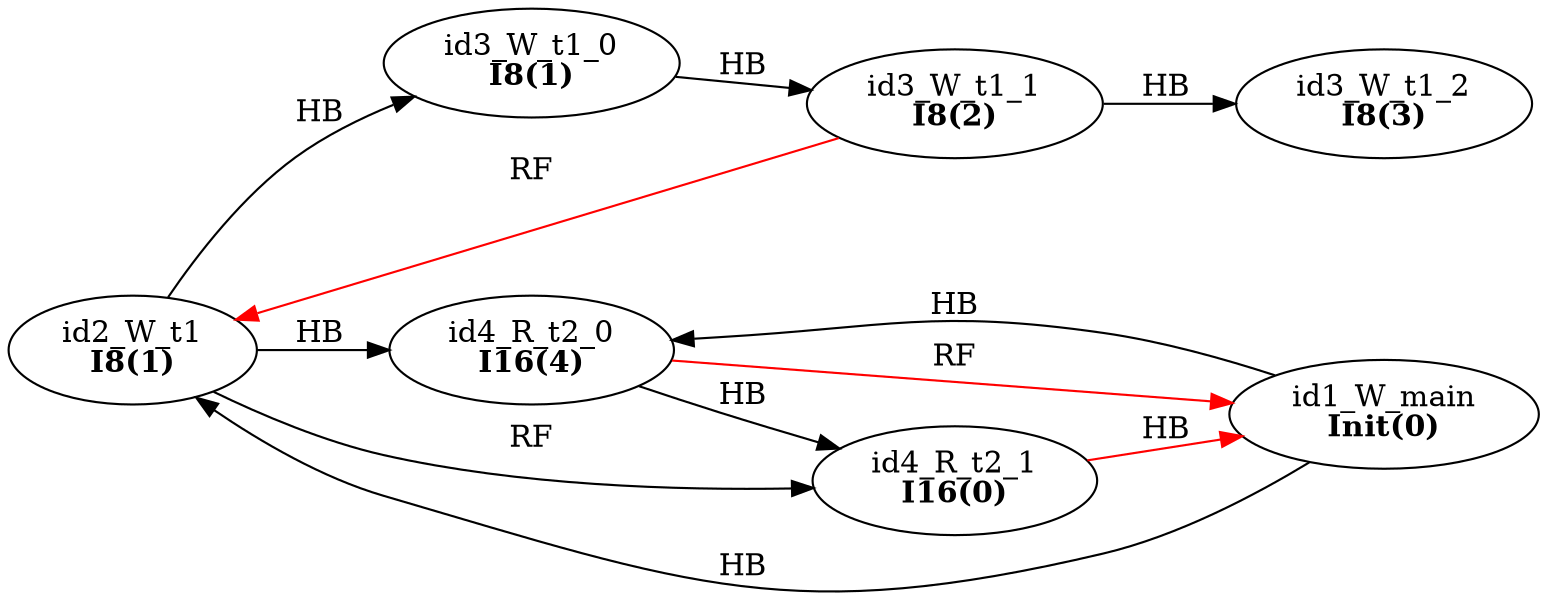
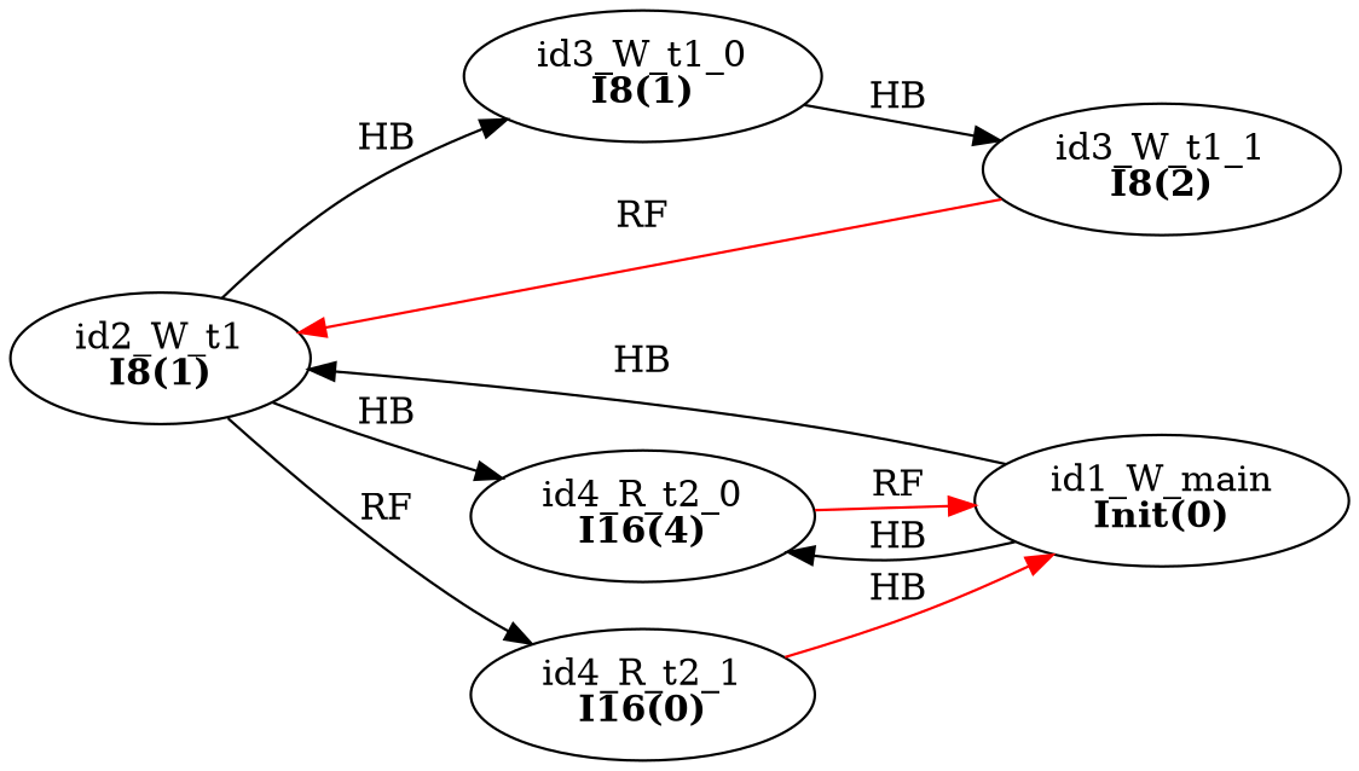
  digraph {
    rankdir=LR
    splines=true
    edge [color=black]
    n1 [label=<id2_W_t1<br/><B>I8(1)</B>>]
    n2 [label=<id3_W_t1_0<br/><B>I8(1)</B>>]
    n3 [label=<id4_R_t2_0<br/><B>I16(4)</B>>]
    n4 [label=<id4_R_t2_1<br/><B>I16(0)</B>>]
    n5 [label=<id3_W_t1_1<br/><B>I8(2)</B>>]
    n6 [label=<id1_W_main<br/><B>Init(0)</B>>]
-   n7 [label=<id3_W_t1_2<br/><B>I8(3)</B>>]
    n1 -> n2 [label=HB]
    n1 -> n3 [label=HB]
    n1 -> n4 [label=RF]
    n2 -> n5 [label=HB]
-   n3 -> n4 [label=HB]
    n3 -> n6 [color=red label=RF]
    n4 -> n6 [color=red label=HB]
    n5 -> n1 [color=red label=RF]
-   n5 -> n7 [label=HB]
    n6 -> n1 [label=HB]
    n6 -> n3 [label=HB]
  }
